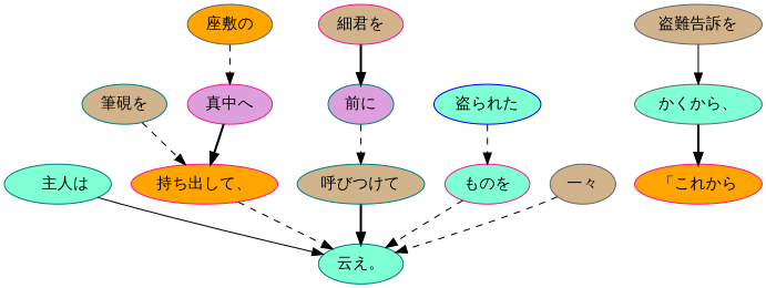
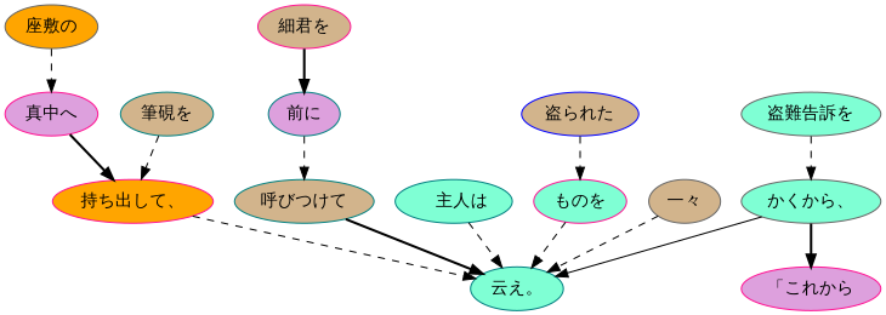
  digraph {
    node [color=teal fillcolor=tan style=filled]
    edge [style=dashed]
    n1 [fillcolor=aquamarine label="　主人は"]
    n2 [fillcolor=aquamarine label="云え。"]
    n3 [label="筆硯を"]
    n4 [color=deeppink fillcolor=orange label="持ち出して、"]
    n5 [color=gray40 fillcolor=orange label="座敷の"]
    n6 [color=deeppink fillcolor=plum label="真中へ"]
    n7 [color=deeppink label="細君を"]
    n8 [fillcolor=plum label="前に"]
    n9 [label="呼びつけて"]
-   n10 [color=deeppink fillcolor=orange label="「これから"]
+   n10 [color=deeppink fillcolor=plum label="「これから"]
    n11 [color=gray40 fillcolor=aquamarine label="かくから、"]
-   n12 [color=gray40 label="盗難告訴を"]
-   n13 [color=blue fillcolor=aquamarine label="盗られた"]
+   n12 [color=gray40 fillcolor=aquamarine label="盗難告訴を"]
+   n13 [color=blue label="盗られた"]
    n14 [color=deeppink fillcolor=aquamarine label="ものを"]
    n15 [color=gray40 label="一々"]
-   n1 -> n2 [style=solid]
+   n1 -> n2
    n3 -> n4
    n4 -> n2
    n5 -> n6
    n6 -> n4 [style=bold]
    n7 -> n8 [style=bold]
    n8 -> n9
    n9 -> n2 [style=bold]
+   n11 -> n2 [style=solid]
    n11 -> n10 [style=bold]
-   n12 -> n11 [style=solid]
+   n12 -> n11
    n13 -> n14
    n14 -> n2
    n15 -> n2
  }
